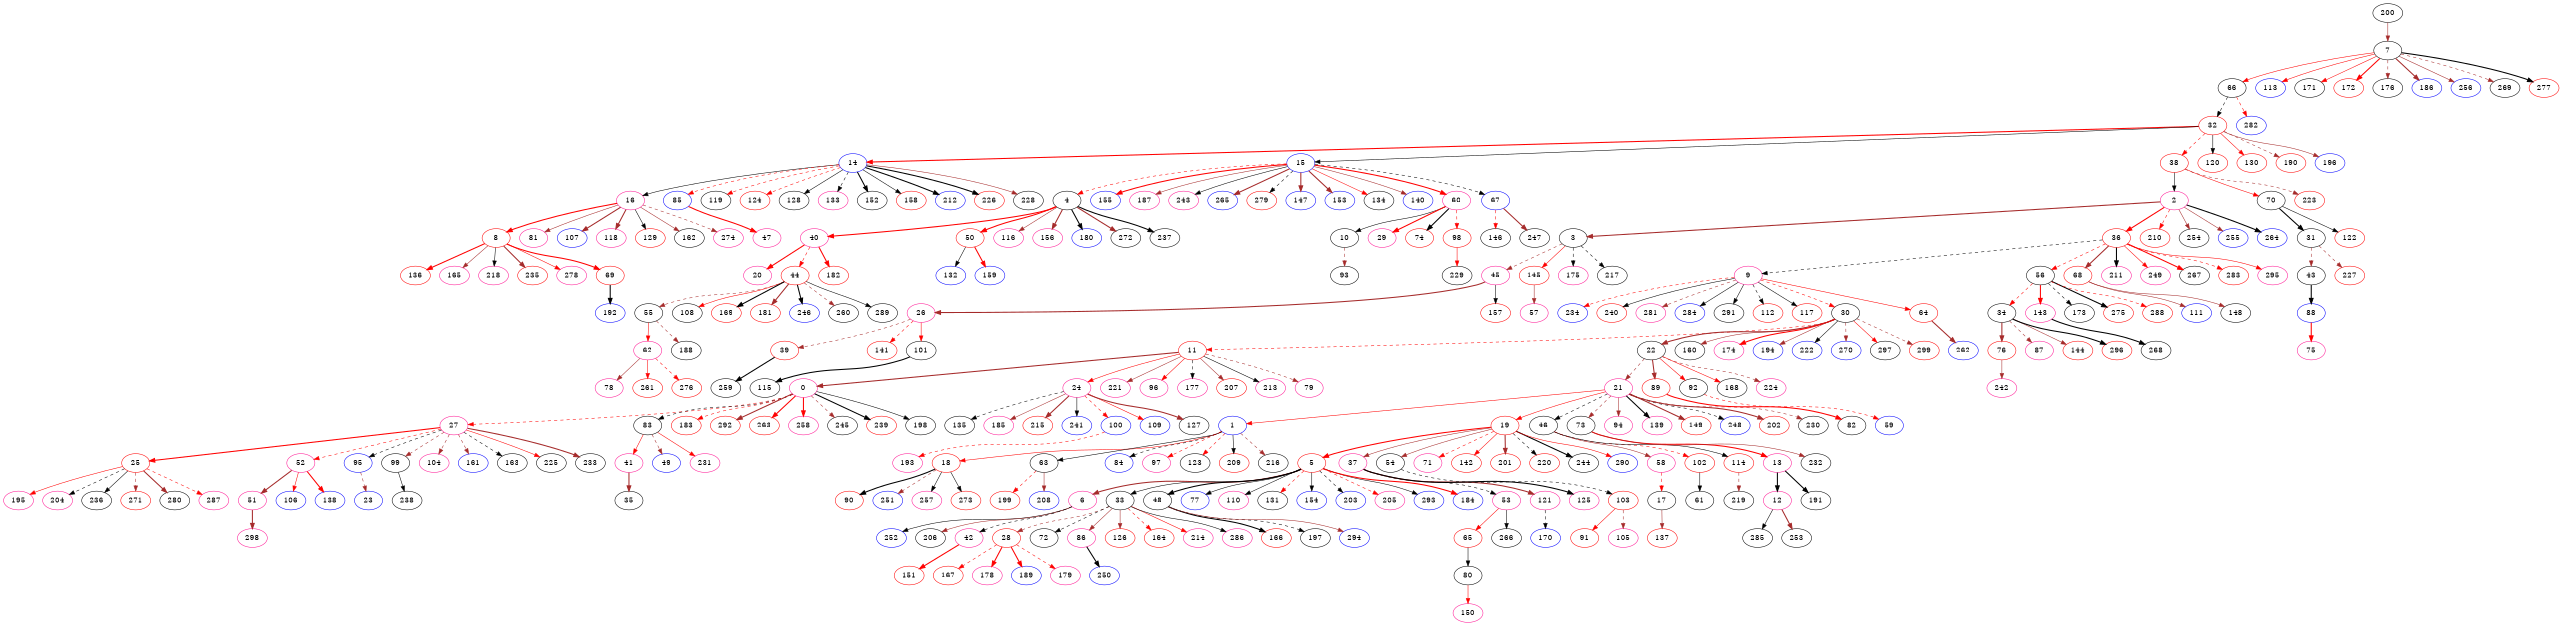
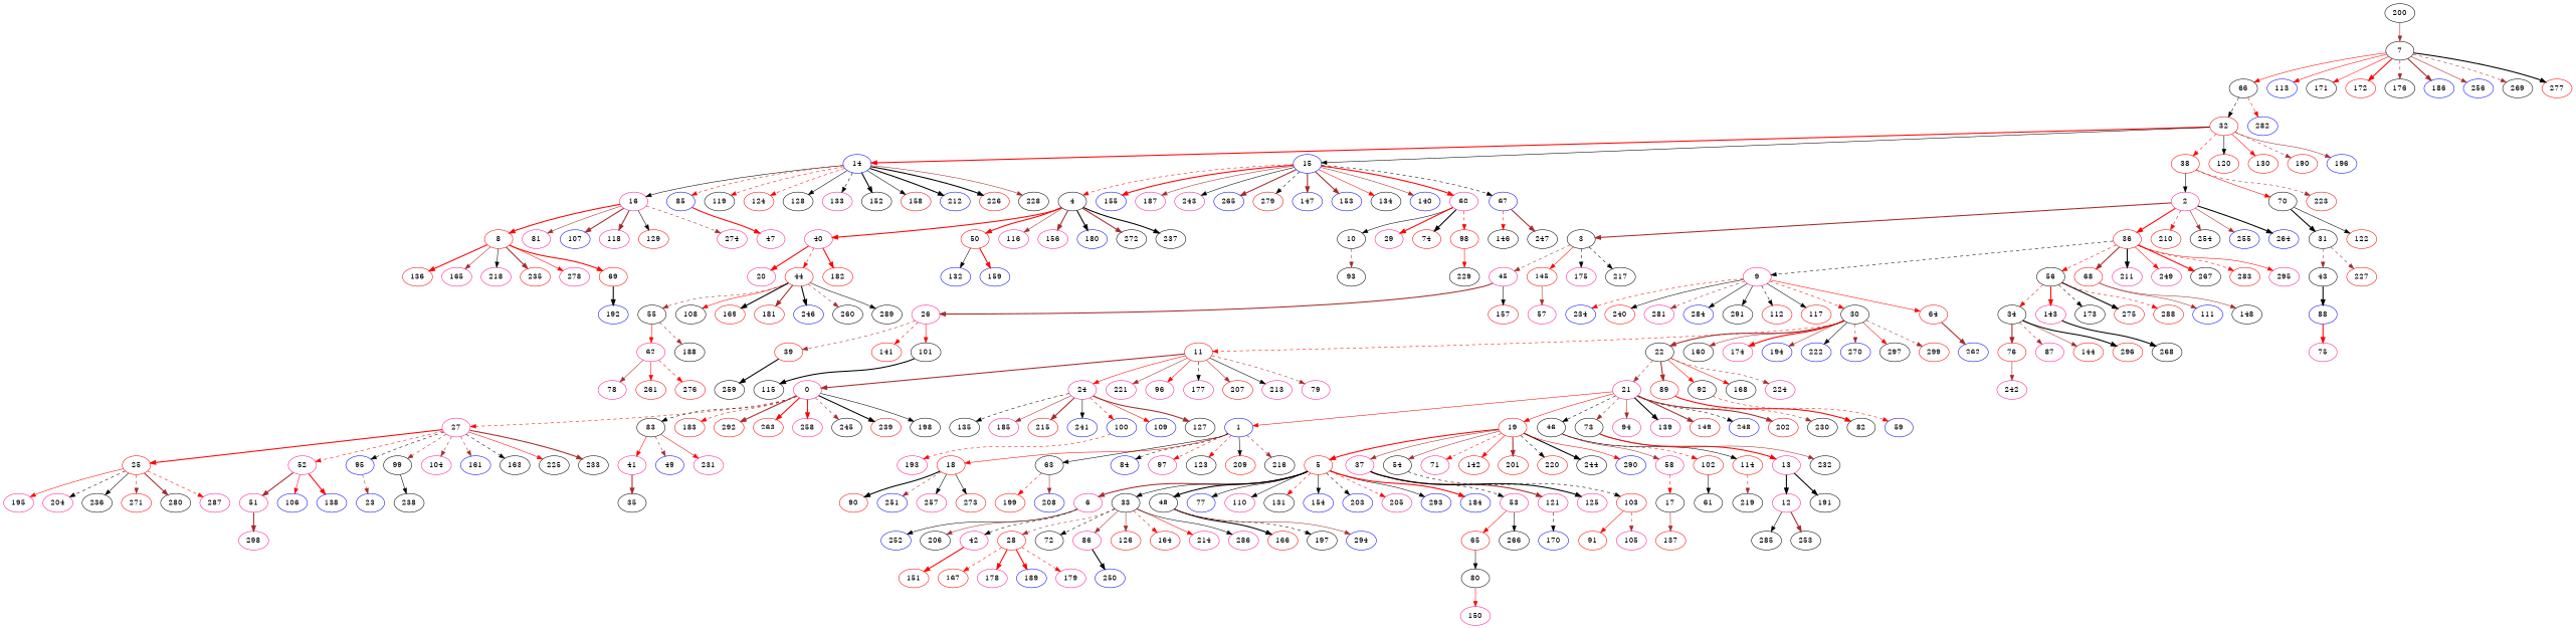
  digraph {
    node [color=black]
    edge [Label=1 color=red style=solid]
    200
    7
    66
    113 [color=blue]
    171
    172 [color=red]
    176
    186 [color=blue]
    256 [color=blue]
    269
    277 [color=red]
    32 [color=red]
    282 [color=blue]
    14 [color=blue]
    15 [color=blue]
    38 [color=red]
    120 [color=red]
    130 [color=red]
    190 [color=red]
    196 [color=blue]
    16 [color=deeppink]
    85 [color=blue]
    119
    124 [color=red]
    128
    133 [color=deeppink]
    152
    158 [color=red]
    212 [color=blue]
    226 [color=red]
    228
    8 [color=red]
    81 [color=deeppink]
    107 [color=blue]
    118 [color=deeppink]
    129 [color=red]
-   162
    274 [color=deeppink]
    47 [color=deeppink]
    136 [color=red]
    165 [color=deeppink]
    218 [color=deeppink]
    235 [color=red]
    278 [color=deeppink]
    69 [color=red]
    192 [color=blue]
    40 [color=deeppink]
    4
    50 [color=red]
    116 [color=deeppink]
    156 [color=deeppink]
    180 [color=blue]
    272
    237
    20 [color=deeppink]
    44 [color=red]
    182 [color=red]
    132 [color=blue]
    159 [color=blue]
    55
    108
    169 [color=red]
    181 [color=red]
    246 [color=blue]
    260
    289
    9 [color=deeppink]
    234 [color=blue]
    240 [color=red]
    281 [color=deeppink]
    284 [color=blue]
    291
    112 [color=red]
    117 [color=red]
    30
    64 [color=red]
    11 [color=red]
    22
    160
    174 [color=deeppink]
    194 [color=blue]
    222 [color=blue]
    270 [color=blue]
    297
    299 [color=red]
    262 [color=blue]
    12 [color=deeppink]
    285
    253
    13 [color=deeppink]
    191
    0 [color=deeppink]
    27 [color=deeppink]
    83
    183 [color=red]
    292 [color=red]
    263 [color=red]
    258 [color=deeppink]
    245
    239 [color=red]
    198
    25 [color=red]
    52 [color=deeppink]
    95 [color=blue]
    99
    104 [color=deeppink]
    161 [color=blue]
    163
    225
    233
    41 [color=deeppink]
    49 [color=blue]
    231 [color=deeppink]
    195 [color=deeppink]
    204 [color=deeppink]
    236
    271 [color=red]
    280
    287 [color=deeppink]
    51 [color=deeppink]
    106 [color=blue]
    138 [color=blue]
    23 [color=blue]
    238
    35
    24 [color=deeppink]
    221 [color=deeppink]
    96 [color=deeppink]
    177 [color=deeppink]
    207 [color=red]
    213 [color=deeppink]
    79 [color=deeppink]
    135
    185 [color=deeppink]
    215 [color=red]
    241 [color=blue]
    100 [color=blue]
    109 [color=blue]
    127
    155 [color=blue]
    187 [color=deeppink]
    243 [color=deeppink]
    265 [color=blue]
    279 [color=red]
    147 [color=blue]
    153 [color=blue]
    134
    140 [color=blue]
    60 [color=deeppink]
    67 [color=blue]
    10
    29 [color=deeppink]
    74 [color=red]
    98 [color=red]
    146
    247
    6 [color=deeppink]
    252 [color=blue]
    206
    42 [color=deeppink]
    151 [color=red]
    2 [color=deeppink]
    3
    36 [color=red]
    210 [color=red]
    254
    255 [color=blue]
    264 [color=blue]
    45 [color=deeppink]
    145 [color=red]
    175 [color=deeppink]
    217
    56
    68 [color=red]
    211 [color=deeppink]
    249 [color=deeppink]
    267
    283 [color=red]
    295 [color=deeppink]
    26 [color=deeppink]
    157 [color=red]
    57 [color=deeppink]
    1 [color=blue]
    18 [color=red]
    63
    84 [color=blue]
    97 [color=deeppink]
    123
    209 [color=red]
    216
    90 [color=red]
    251 [color=blue]
    257 [color=deeppink]
    273 [color=red]
    199 [color=red]
    208 [color=blue]
    93
    34
    143 [color=deeppink]
    173
    275 [color=red]
    288 [color=red]
    111 [color=blue]
    148
    39 [color=red]
    141 [color=red]
    101
    5 [color=red]
    33
    48
    77 [color=blue]
    110 [color=deeppink]
    131
    154 [color=blue]
    203 [color=blue]
    205 [color=deeppink]
    293 [color=blue]
    184 [color=blue]
    28 [color=red]
    72
    86 [color=deeppink]
    126 [color=red]
    164 [color=red]
    214 [color=deeppink]
    286 [color=deeppink]
    166 [color=red]
    197
    294 [color=blue]
    167 [color=red]
    178 [color=deeppink]
    189 [color=blue]
    179 [color=deeppink]
    250 [color=blue]
    137 [color=red]
    17
    19 [color=red]
    37 [color=deeppink]
    54
    71 [color=deeppink]
    142 [color=red]
    201 [color=red]
    220 [color=red]
    244
    290 [color=blue]
    53 [color=deeppink]
    121 [color=deeppink]
    125 [color=deeppink]
    103 [color=red]
    65 [color=red]
    266
    170 [color=blue]
    91 [color=red]
    105 [color=deeppink]
    21 [color=deeppink]
    46
    73
    94 [color=deeppink]
    139 [color=deeppink]
    149 [color=red]
    248 [color=blue]
    202 [color=red]
    230
    58 [color=deeppink]
    102 [color=red]
    114 [color=red]
    232
    61
    219
    89 [color=red]
    92
    168
    224 [color=deeppink]
    82
    59 [color=blue]
    193 [color=deeppink]
    259
    115
    31
    43
    227 [color=red]
    88 [color=blue]
    75 [color=deeppink]
    70
    223 [color=red]
    122 [color=red]
    298 [color=deeppink]
    76 [color=red]
    87 [color=deeppink]
    144 [color=red]
    296 [color=red]
    242 [color=deeppink]
    268
    80
    62 [color=deeppink]
    188
    78 [color=deeppink]
    261 [color=red]
    276 [color=red]
    150 [color=deeppink]
    229
    200 -> 7 [color=brown]
    7 -> 66
    7 -> 113
    7 -> 171
    7 -> 172 [style=bold]
    7 -> 176 [color=brown style=dashed]
    7 -> 186 [color=brown style=bold]
    7 -> 256 [color=brown]
    7 -> 269 [color=brown style=dashed]
    7 -> 277 [color=black style=bold]
    66 -> 32 [color=black style=dashed]
    66 -> 282 [style=dashed]
    32 -> 14 [style=bold]
    32 -> 15 [color=black]
    32 -> 38 [style=dashed]
    32 -> 120 [color=black]
    32 -> 130
    32 -> 190 [color=brown style=dashed]
    32 -> 196 [color=brown]
    14 -> 16 [color=black]
    14 -> 85 [style=dashed]
    14 -> 119 [style=dashed]
    14 -> 124 [style=dashed]
    14 -> 128 [color=black]
    14 -> 133 [color=black style=dashed]
    14 -> 152 [color=black style=bold]
    14 -> 158 [color=black]
    14 -> 212 [color=black style=bold]
    14 -> 226 [color=black style=bold]
    14 -> 228 [color=brown]
    15 -> 4 [style=dashed]
    15 -> 155 [style=bold]
    15 -> 187 [color=brown]
    15 -> 243 [color=black]
    15 -> 265 [color=brown style=bold]
    15 -> 279 [color=black style=dashed]
    15 -> 147 [color=brown style=bold]
    15 -> 153 [color=brown style=bold]
    15 -> 134
    15 -> 140 [color=brown]
    15 -> 60 [style=bold]
    15 -> 67 [color=black style=dashed]
    38 -> 2 [color=black]
    38 -> 70
    38 -> 223 [color=brown style=dashed]
    16 -> 8 [style=bold]
    16 -> 81 [color=brown]
    16 -> 107 [color=brown style=bold]
    16 -> 118 [color=brown style=bold]
    16 -> 129 [color=black]
-   16 -> 162 [color=brown]
    16 -> 274 [color=brown style=dashed]
    85 -> 47 [style=bold]
    8 -> 136 [style=bold]
    8 -> 165 [color=brown]
    8 -> 218 [color=black]
    8 -> 235 [color=brown style=bold]
    8 -> 278
    8 -> 69 [style=bold]
    69 -> 192 [color=black style=bold]
    40 -> 20 [style=bold]
    40 -> 44 [style=dashed]
    40 -> 182 [style=bold]
    4 -> 40 [style=bold]
    4 -> 50 [style=bold]
    4 -> 116 [color=brown]
    4 -> 156 [color=brown style=bold]
    4 -> 180 [color=black style=bold]
    4 -> 272 [color=brown style=bold]
    4 -> 237 [color=black style=bold]
    50 -> 132 [color=black]
    50 -> 159 [style=bold]
    44 -> 55 [color=brown style=dashed]
    44 -> 108
    44 -> 169 [color=black style=bold]
    44 -> 181 [color=brown style=bold]
    44 -> 246 [color=black style=bold]
    44 -> 260 [color=brown style=dashed]
    44 -> 289 [color=black]
    55 -> 62
    55 -> 188 [color=brown style=dashed]
    9 -> 234 [style=dashed]
    9 -> 240 [color=black]
    9 -> 281 [color=brown style=dashed]
    9 -> 284 [color=black]
    9 -> 291 [color=black]
    9 -> 112 [color=black style=dashed]
    9 -> 117 [color=black]
    9 -> 30 [style=dashed]
    9 -> 64
    30 -> 11 [style=dashed]
    30 -> 22 [color=brown style=bold]
    30 -> 160 [color=brown]
    30 -> 174 [style=bold]
    30 -> 194 [color=brown]
    30 -> 222 [color=black]
    30 -> 270 [color=brown style=dashed]
    30 -> 297
    30 -> 299 [color=brown style=dashed]
    64 -> 262 [color=brown style=bold]
    11 -> 0 [color=brown style=bold]
    11 -> 24
    11 -> 221 [color=brown]
    11 -> 96
    11 -> 177 [color=black style=dashed]
    11 -> 207 [color=brown]
    11 -> 213 [color=black]
    11 -> 79 [color=brown style=dashed]
    22 -> 21 [color=brown style=dashed]
    22 -> 89 [color=brown style=bold]
    22 -> 92
    22 -> 168
    22 -> 224 [color=brown style=dashed]
    12 -> 285 [color=black]
    12 -> 253 [color=brown style=bold]
    13 -> 12 [color=black style=bold]
    13 -> 191 [color=black style=bold]
    0 -> 27 [style=dashed]
    0 -> 83 [color=black style=dashed]
    0 -> 183 [style=dashed]
    0 -> 292 [color=brown style=bold]
    0 -> 263 [style=bold]
    0 -> 258 [style=bold]
    0 -> 245 [color=brown style=dashed]
    0 -> 239 [color=black style=bold]
    0 -> 198 [color=black]
    27 -> 25 [style=bold]
    27 -> 52 [style=dashed]
    27 -> 95 [color=black style=dashed]
    27 -> 99 [color=brown style=dashed]
    27 -> 104 [color=brown style=dashed]
    27 -> 161 [color=brown style=dashed]
    27 -> 163 [color=black style=dashed]
    27 -> 225
    27 -> 233 [color=brown style=bold]
    83 -> 41
    83 -> 49 [color=brown style=dashed]
    83 -> 231
    25 -> 195
    25 -> 204 [color=black style=dashed]
    25 -> 236 [color=black]
    25 -> 271 [color=brown style=dashed]
    25 -> 280 [color=brown style=bold]
    25 -> 287 [style=dashed]
    52 -> 51 [color=brown style=bold]
    52 -> 106
    52 -> 138 [style=bold]
    95 -> 23 [color=brown style=dashed]
    99 -> 238 [color=black]
    41 -> 35 [color=brown style=bold]
    51 -> 298 [color=brown style=bold]
    24 -> 135 [color=black style=dashed]
    24 -> 185 [color=brown]
    24 -> 215 [color=brown style=bold]
    24 -> 241 [color=black]
    24 -> 100 [style=dashed]
    24 -> 109
    24 -> 127 [color=brown style=bold]
    100 -> 193 [style=dashed]
    60 -> 10 [color=black]
    60 -> 29 [style=bold]
    60 -> 74 [color=black style=bold]
    60 -> 98 [style=dashed]
    67 -> 146 [style=dashed]
    67 -> 247 [color=brown style=bold]
    10 -> 93 [color=brown style=dashed]
    98 -> 229
    6 -> 252 [color=black]
    6 -> 206 [color=brown]
    6 -> 42 [color=black style=dashed]
    42 -> 151 [style=bold]
    2 -> 3 [color=brown style=bold]
    2 -> 36 [style=bold]
    2 -> 210 [style=dashed]
    2 -> 254 [color=brown]
    2 -> 255 [color=brown]
    2 -> 264 [color=black style=bold]
    3 -> 45 [color=brown style=dashed]
    3 -> 145
    3 -> 175 [color=black style=dashed]
    3 -> 217 [color=black style=dashed]
    36 -> 9 [color=black style=dashed]
    36 -> 56 [style=dashed]
    36 -> 68 [color=brown style=bold]
    36 -> 211 [color=black style=bold]
    36 -> 249
    36 -> 267 [style=bold]
    36 -> 283 [style=dashed]
    36 -> 295
    45 -> 26 [color=brown style=bold]
    45 -> 157 [color=black]
    145 -> 57 [color=brown]
    56 -> 34 [style=dashed]
    56 -> 143 [style=bold]
    56 -> 173 [color=black style=dashed]
    56 -> 275 [color=black style=bold]
    56 -> 288 [style=dashed]
    68 -> 111 [color=brown]
    68 -> 148 [color=brown]
    26 -> 39 [color=brown style=dashed]
    26 -> 141 [style=dashed]
    26 -> 101
    1 -> 18
    1 -> 63 [color=black]
    1 -> 84 [color=black style=dashed]
    1 -> 97 [style=dashed]
    1 -> 123 [style=dashed]
    1 -> 209 [color=black]
    1 -> 216 [color=brown style=dashed]
    18 -> 90 [color=black style=bold]
    18 -> 251 [color=brown style=dashed]
    18 -> 257 [color=black]
    18 -> 273 [color=black]
    63 -> 199 [style=dashed]
    63 -> 208 [color=brown]
    34 -> 76 [color=brown style=bold]
    34 -> 87 [color=brown style=dashed]
    34 -> 144 [color=brown]
    34 -> 296 [color=black style=bold]
    143 -> 268 [color=black style=bold]
    39 -> 259 [color=black style=bold]
    101 -> 115 [color=black style=bold]
    5 -> 6 [color=brown style=bold]
    5 -> 33 [color=black]
    5 -> 48 [color=black style=bold]
    5 -> 77 [color=black]
    5 -> 110 [color=black]
    5 -> 131 [style=dashed]
    5 -> 154 [color=black]
    5 -> 203 [color=black style=dashed]
    5 -> 205 [style=dashed]
    5 -> 293 [color=black]
    5 -> 184 [style=bold]
    33 -> 28 [color=brown style=dashed]
    33 -> 72 [color=black style=dashed]
    33 -> 86 [color=brown]
    33 -> 126 [color=brown]
    33 -> 164 [style=dashed]
    33 -> 214
    33 -> 286 [color=black]
    48 -> 166 [color=black style=bold]
    48 -> 197 [color=black style=dashed]
    48 -> 294 [color=brown]
    28 -> 167 [style=dashed]
    28 -> 178 [style=bold]
    28 -> 189 [style=bold]
    28 -> 179 [style=dashed]
    86 -> 250 [color=black style=bold]
    17 -> 137 [color=brown]
    19 -> 5 [style=bold]
    19 -> 37 [color=brown]
    19 -> 54 [color=brown]
    19 -> 71 [style=dashed]
    19 -> 142
    19 -> 201 [color=brown style=bold]
    19 -> 220 [color=black style=dashed]
    19 -> 244 [color=black style=bold]
    19 -> 290
    37 -> 53 [color=black style=dashed]
    37 -> 121 [color=brown style=bold]
    37 -> 125 [color=black style=bold]
    54 -> 103 [color=black style=dashed]
    53 -> 65
    53 -> 266 [color=black]
    121 -> 170 [color=black style=dashed]
    103 -> 91
    103 -> 105 [color=brown style=dashed]
    65 -> 80 [color=black]
    21 -> 1
    21 -> 19
    21 -> 46 [color=black style=dashed]
    21 -> 73 [color=brown style=dashed]
    21 -> 94 [color=brown]
    21 -> 139 [color=black style=bold]
    21 -> 149 [color=brown style=bold]
    21 -> 248 [color=black style=dashed]
    21 -> 202 [color=brown style=bold]
    21 -> 230 [color=brown style=dashed]
    46 -> 58 [color=brown]
    46 -> 102 [style=dashed]
    46 -> 114 [color=black]
    73 -> 13 [style=bold]
    73 -> 232 [color=brown]
    58 -> 17 [style=dashed]
    102 -> 61 [color=black]
    114 -> 219 [color=brown style=dashed]
    89 -> 82 [style=bold]
    92 -> 59 [style=dashed]
    31 -> 43 [color=brown style=dashed]
    31 -> 227 [color=brown style=dashed]
    43 -> 88 [color=black style=bold]
    88 -> 75 [style=bold]
    70 -> 31 [color=black style=bold]
    70 -> 122 [color=black]
    76 -> 242 [color=brown]
    80 -> 150
    62 -> 78 [color=brown]
    62 -> 261
    62 -> 276 [style=dashed]
  }
